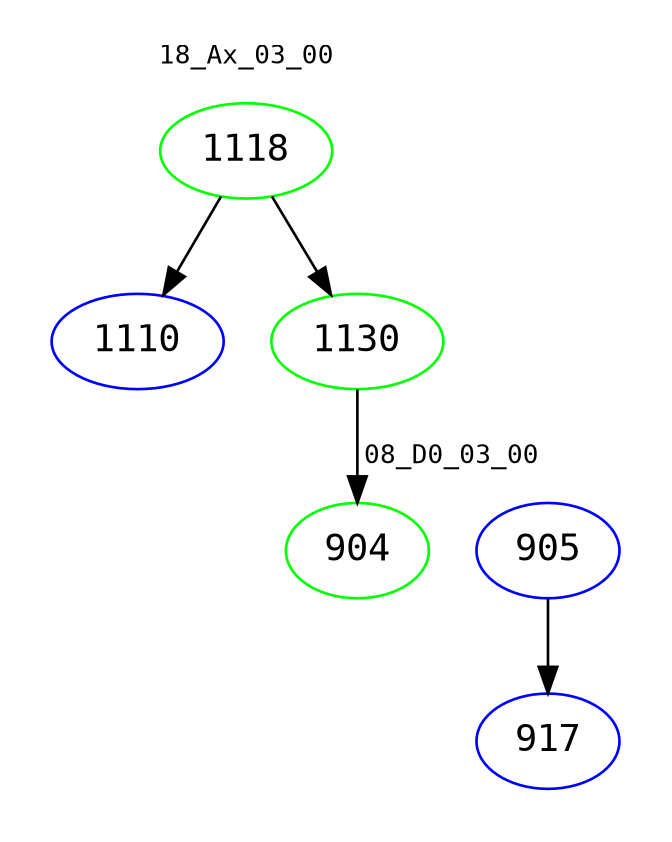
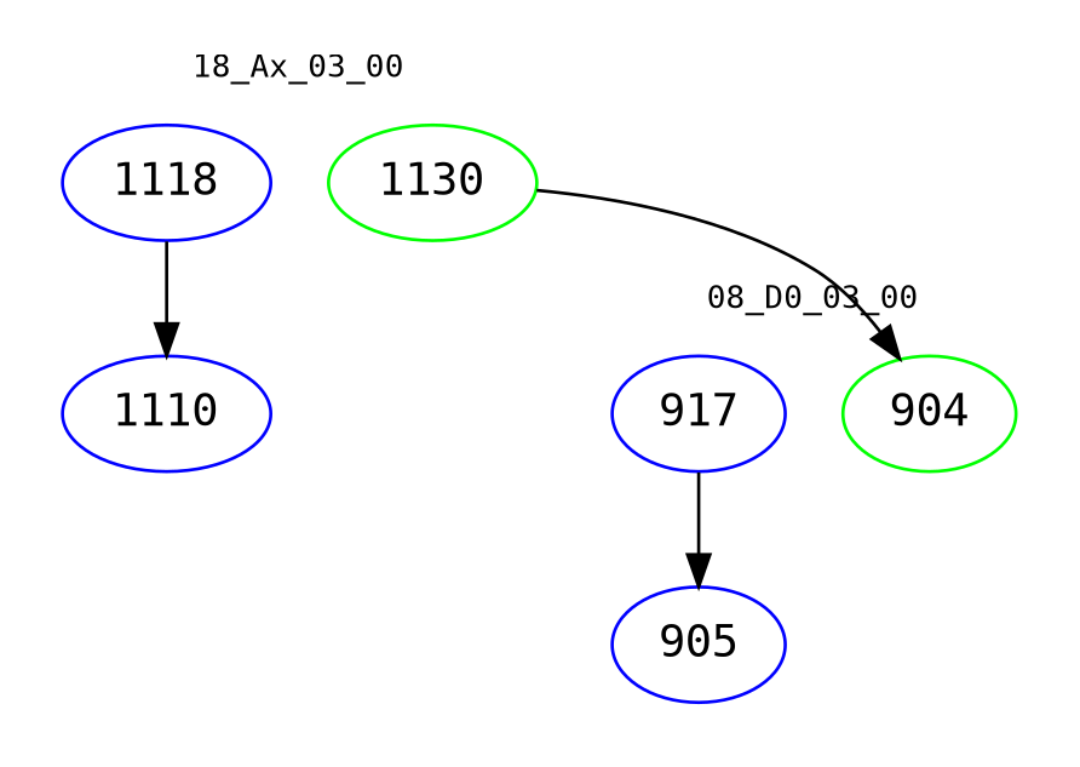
  digraph {
    fontname="DejaVu Sans Mono"
    node [color=blue fontname="DejaVu Sans Mono"]
    edge [color=black fontname="DejaVu Sans Mono"]
-   n1 [color=green label=1118]
+   n1 [label=1118]
    n2 [label=1110]
    n3 [color=green label=1130]
    n4 [label=905]
    n5 [color=green label=904]
    n6 [label=917]
    subgraph cluster_1 {
      color=white
      fontsize=10
      label="18_Ax_03_00"
      n1
      n2
      n3
    }
    subgraph cluster_2 {
      color=white
      fontsize=10
      label="08_D0_03_00"
      n4
      n5
      n6
    }
    n1 -> n2
-   n1 -> n3
    n3 -> n5
-   n4 -> n6
+   n6 -> n4
  }
